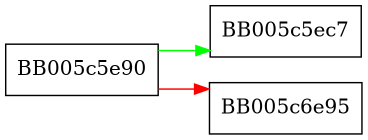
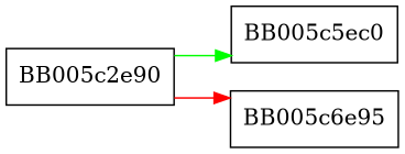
  digraph {
    rankdir=LR
    splines=ortho
    node [shape=box]
-   BB005c5e90
-   BB005c5ec0 [label=BB005c5ec7]
+   BB005c5e90 [label=BB005c2e90]
+   BB005c5ec0
    n3 [label=BB005c6e95]
    BB005c5e90 -> BB005c5ec0 [color=green]
    BB005c5e90 -> n3 [color=red]
  }
